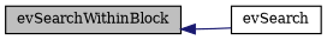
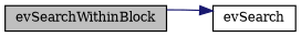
  digraph {
    rankdir=LR
    fontname="DejaVu Serif"
    node [color=black fontname="DejaVu Serif" fontsize=10 shape=record]
    n1 [fillcolor=grey75 fontcolor=black height=0.2 label=evSearchWithinBlock style=filled width=0.4]
    n2 [height=0.2 label=evSearch width=0.4]
-   n1 -> n2 [color=midnightblue dir=back fontname="DejaVu Serif" fontsize=10 labelfontname=FreeSans labelfontsize=10 style=solid]
+   n2 -> n1 [color=midnightblue dir=back fontname="DejaVu Serif" fontsize=10 labelfontname=FreeSans labelfontsize=10 style=solid]
  }
